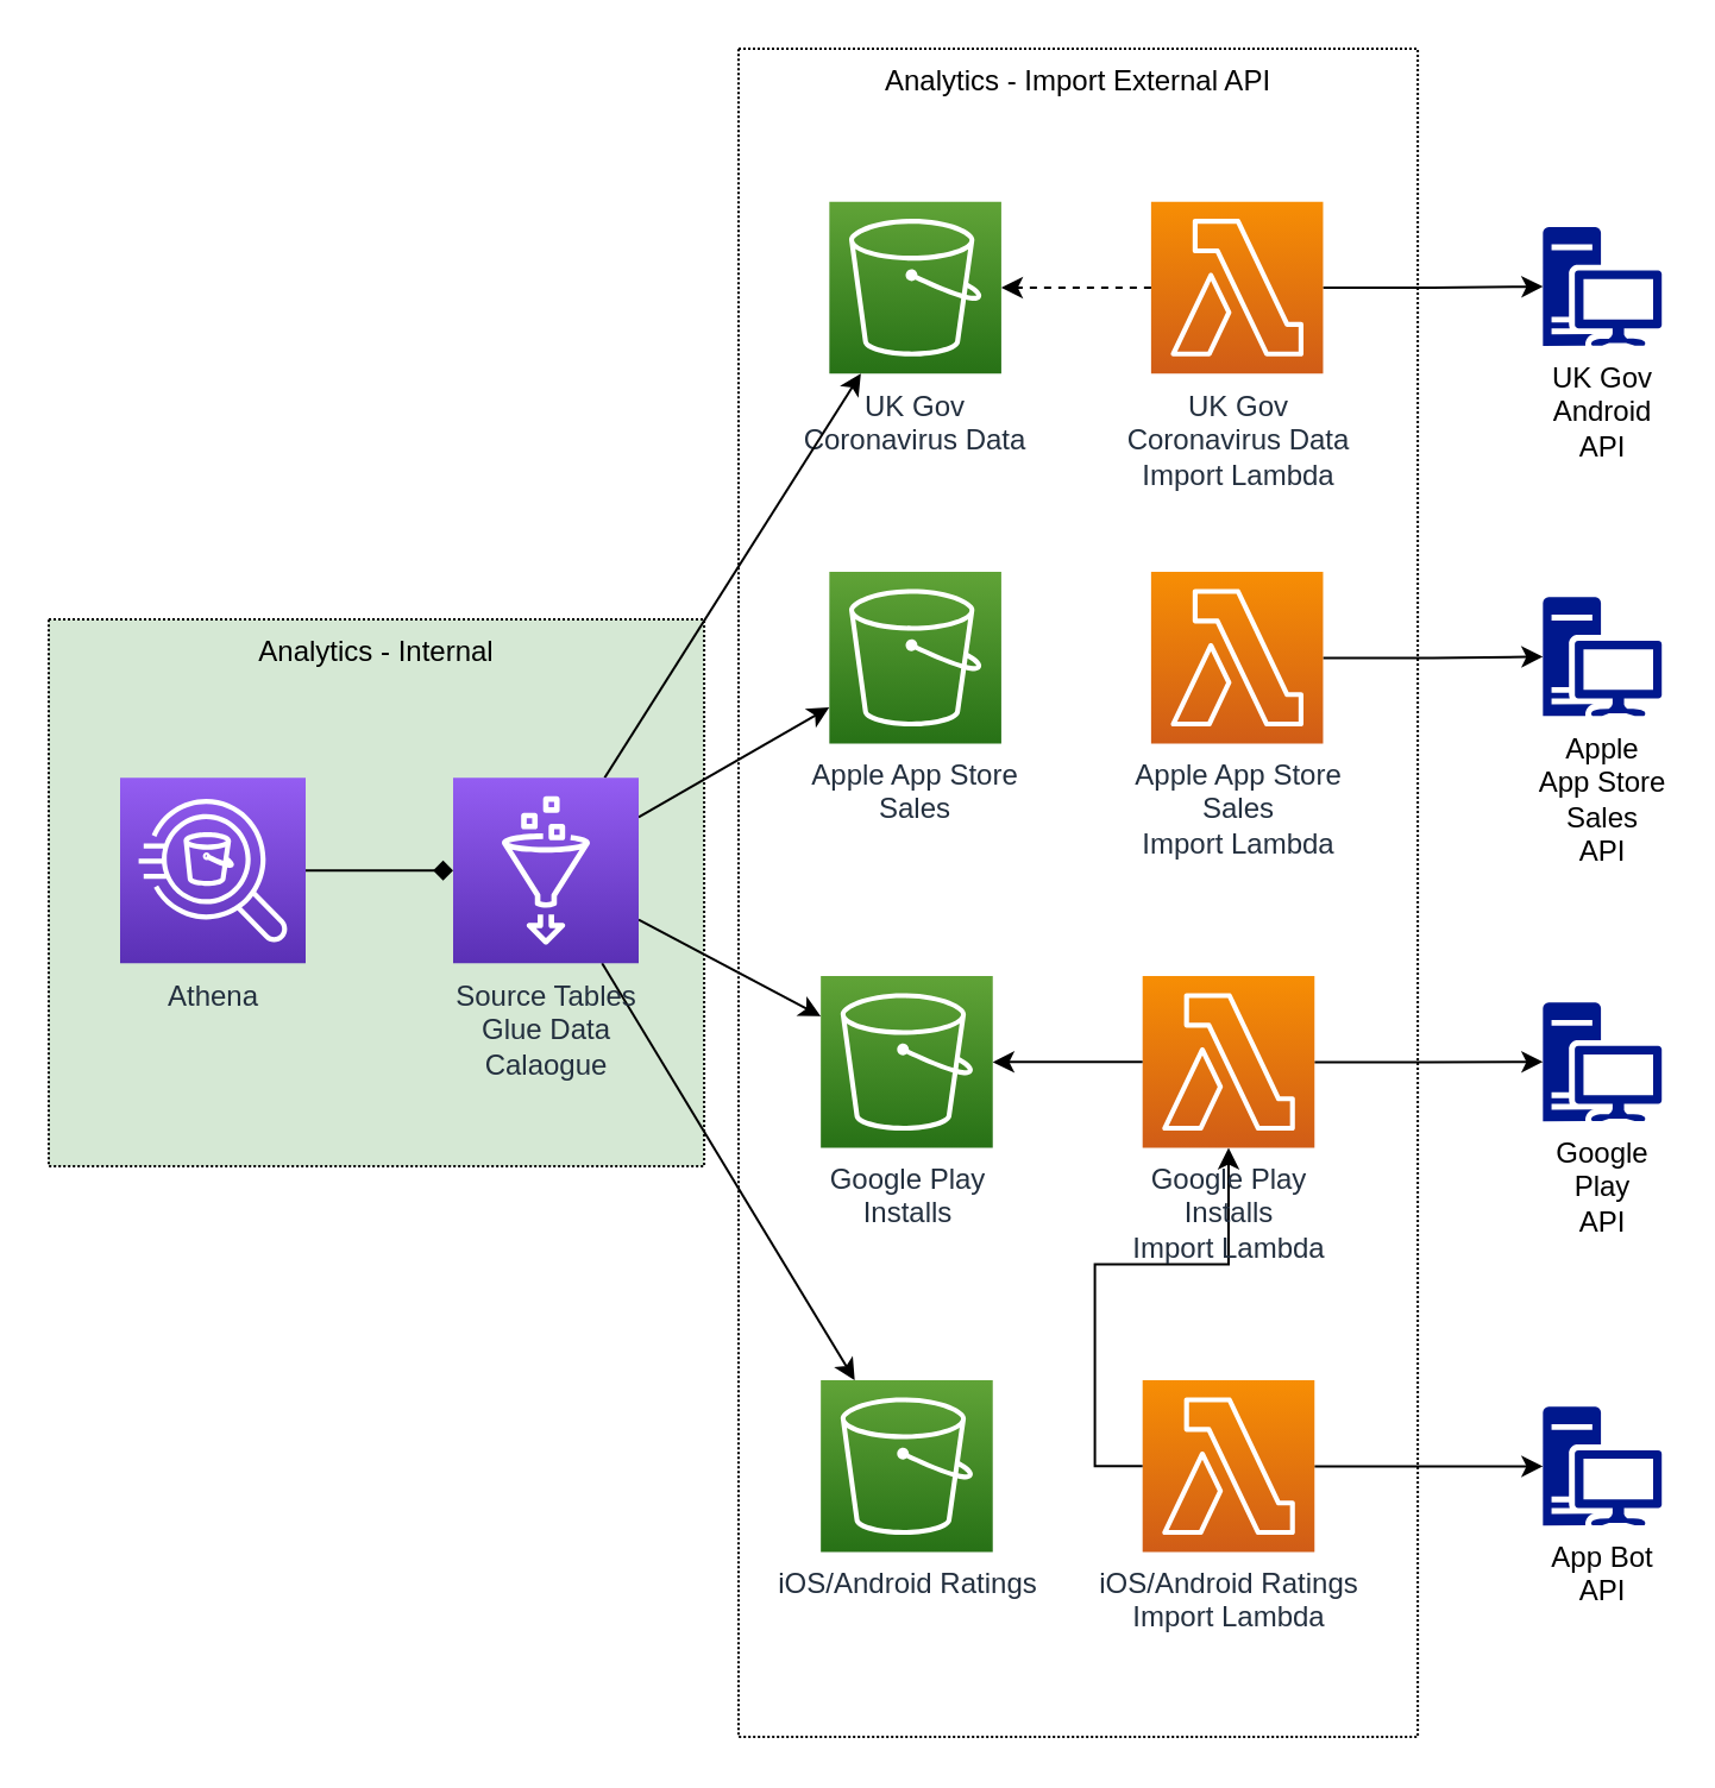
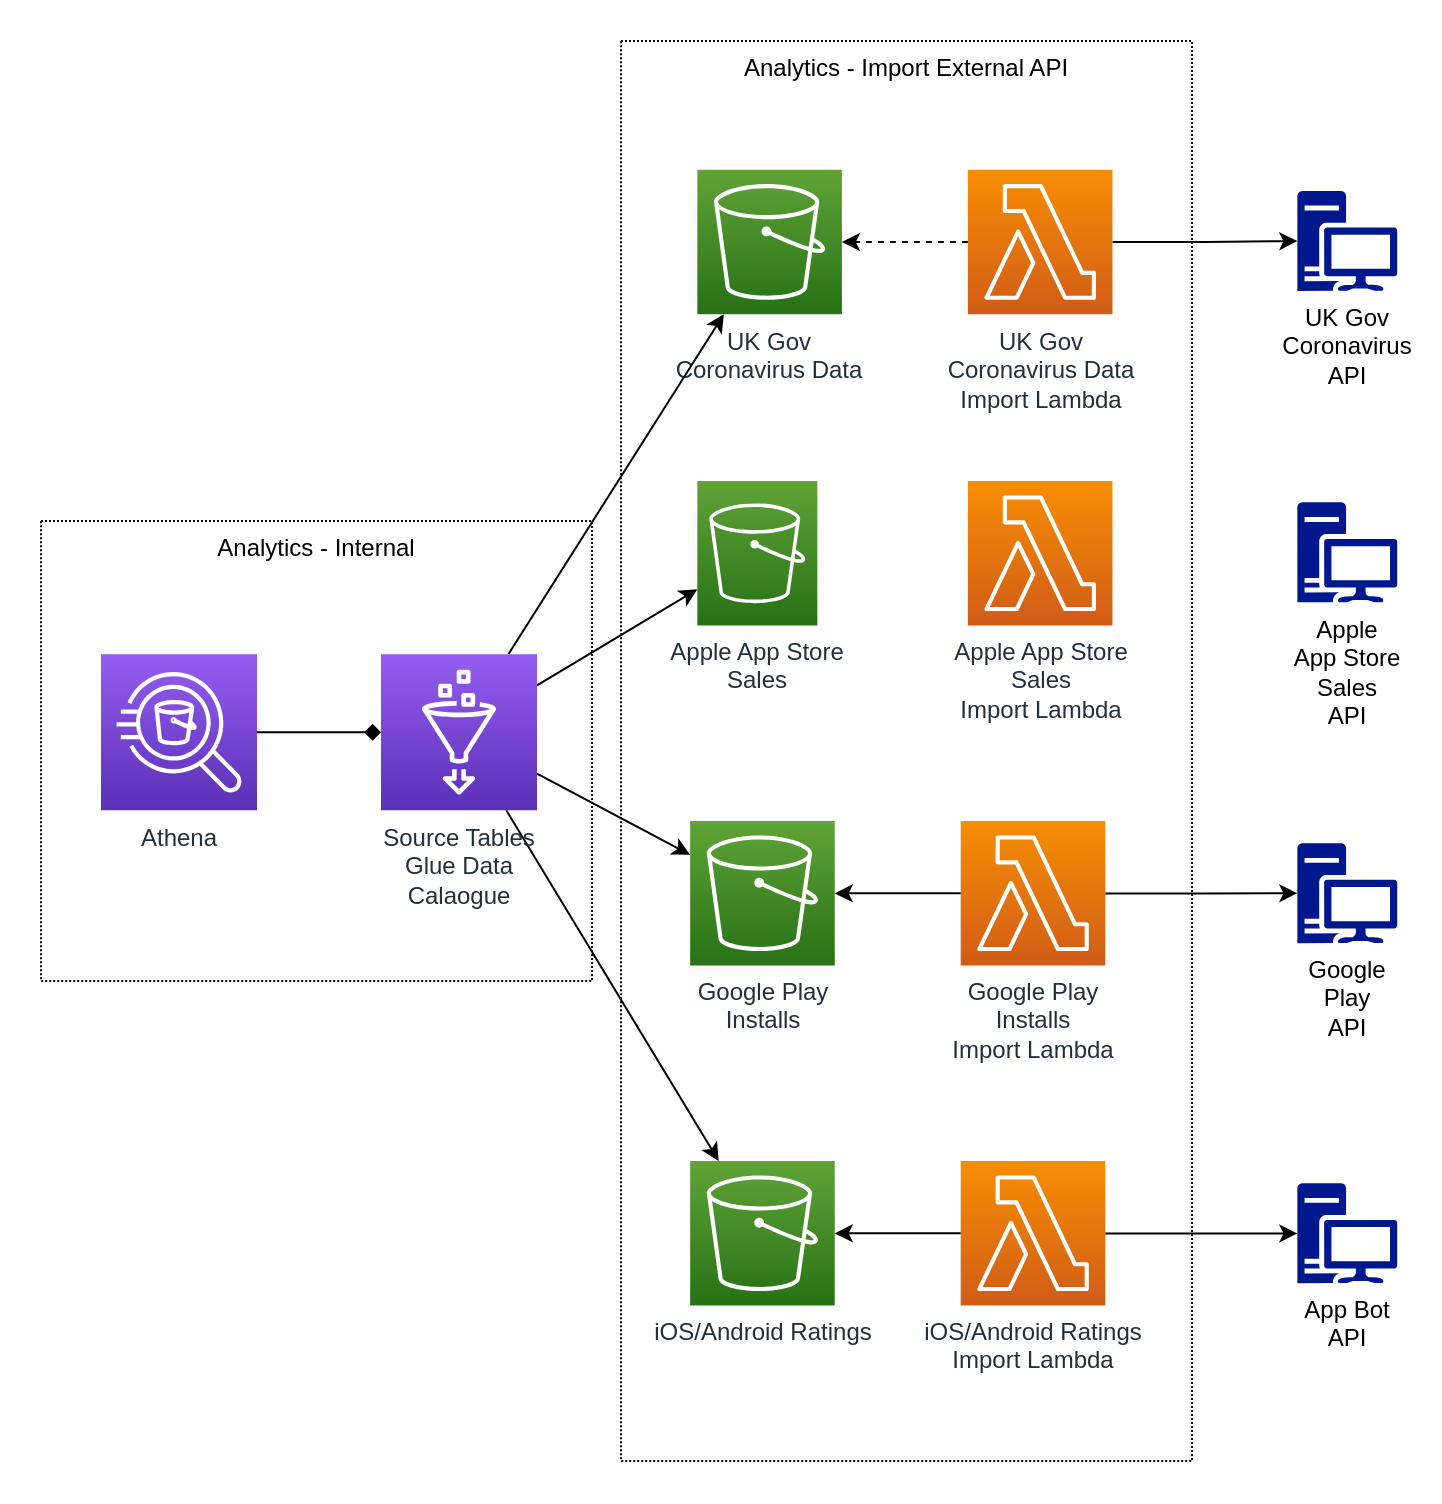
  <mxCell id="0" />
  <mxCell id="1" parent="0" />
- <mxCell id="2" value="Analytics - Internal" style="rounded=0;whiteSpace=wrap;html=1;strokeColor=#000000;fillColor=#d5e8d4;fontColor=#000000;verticalAlign=top;dashed=1;dashPattern=1 1;" parent="1" vertex="1"><mxGeometry x="20" y="260" width="275.55" height="230" as="geometry" /></mxCell>
+ <mxCell id="2" value="Analytics - Internal" style="rounded=0;whiteSpace=wrap;html=1;strokeColor=#000000;fillColor=#ffffff;fontColor=#000000;verticalAlign=top;dashed=1;dashPattern=1 1;" parent="1" vertex="1"><mxGeometry x="20" y="260" width="275.55" height="230" as="geometry" /></mxCell>
  <mxCell id="3" value="Analytics - Import External API" style="rounded=0;whiteSpace=wrap;html=1;strokeColor=#000000;fillColor=#ffffff;fontColor=#000000;verticalAlign=top;dashed=1;dashPattern=1 1;" parent="1" vertex="1"><mxGeometry x="310" y="20" width="285.55" height="710" as="geometry" /></mxCell>
- <mxCell id="4" value="UK Gov&lt;br&gt;Android&lt;br&gt;API" style="aspect=fixed;pointerEvents=1;shadow=0;dashed=0;html=1;strokeColor=none;labelPosition=center;verticalLabelPosition=bottom;verticalAlign=top;align=center;fillColor=#00188D;shape=mxgraph.mscae.enterprise.workstation_client" parent="1" vertex="1"><mxGeometry x="648.17" y="95" width="50" height="50" as="geometry" /></mxCell>
+ <mxCell id="4" value="UK Gov&lt;br&gt;Coronavirus&lt;br&gt;API" style="aspect=fixed;pointerEvents=1;shadow=0;dashed=0;html=1;strokeColor=none;labelPosition=center;verticalLabelPosition=bottom;verticalAlign=top;align=center;fillColor=#00188D;shape=mxgraph.mscae.enterprise.workstation_client" parent="1" vertex="1"><mxGeometry x="648.17" y="95" width="50" height="50" as="geometry" /></mxCell>
  <mxCell id="5" style="edgeStyle=orthogonalEdgeStyle;rounded=0;orthogonalLoop=1;jettySize=auto;html=1;fontColor=#000000;" parent="1" source="7" target="4" edge="1"><mxGeometry relative="1" as="geometry" /></mxCell>
  <mxCell id="6" value="UK Gov&lt;br&gt;Coronavirus Data" style="points=[[0,0,0],[0.25,0,0],[0.5,0,0],[0.75,0,0],[1,0,0],[0,1,0],[0.25,1,0],[0.5,1,0],[0.75,1,0],[1,1,0],[0,0.25,0],[0,0.5,0],[0,0.75,0],[1,0.25,0],[1,0.5,0],[1,0.75,0]];outlineConnect=0;fontColor=#232F3E;gradientColor=#60A337;gradientDirection=north;fillColor=#277116;strokeColor=#ffffff;dashed=0;verticalLabelPosition=bottom;verticalAlign=top;align=center;html=1;fontSize=12;fontStyle=0;aspect=fixed;shape=mxgraph.aws4.resourceIcon;resIcon=mxgraph.aws4.s3;" parent="1" vertex="1"><mxGeometry x="348.171" y="84.317" width="72.293" height="72.293" as="geometry" /></mxCell>
  <mxCell id="7" value="UK Gov&lt;br&gt;Coronavirus Data&lt;br&gt;Import Lambda" style="points=[[0,0,0],[0.25,0,0],[0.5,0,0],[0.75,0,0],[1,0,0],[0,1,0],[0.25,1,0],[0.5,1,0],[0.75,1,0],[1,1,0],[0,0.25,0],[0,0.5,0],[0,0.75,0],[1,0.25,0],[1,0.5,0],[1,0.75,0]];outlineConnect=0;fontColor=#232F3E;gradientColor=#F78E04;gradientDirection=north;fillColor=#D05C17;strokeColor=#ffffff;dashed=0;verticalLabelPosition=bottom;verticalAlign=top;align=center;html=1;fontSize=12;fontStyle=0;aspect=fixed;shape=mxgraph.aws4.resourceIcon;resIcon=mxgraph.aws4.lambda;" parent="1" vertex="1"><mxGeometry x="483.436" y="84.32" width="72.293" height="72.293" as="geometry" /></mxCell>
  <mxCell id="8" style="edgeStyle=orthogonalEdgeStyle;rounded=0;orthogonalLoop=1;jettySize=auto;html=1;fontColor=#000000;exitX=0;exitY=0.5;exitDx=0;exitDy=0;exitPerimeter=0;dashed=1;" parent="1" source="7" target="6" edge="1"><mxGeometry x="-526.32" y="950" as="geometry" /></mxCell>
  <mxCell id="9" value="Apple&lt;br&gt;App Store&lt;br&gt;Sales&lt;br&gt;API" style="aspect=fixed;pointerEvents=1;shadow=0;dashed=0;html=1;strokeColor=none;labelPosition=center;verticalLabelPosition=bottom;verticalAlign=top;align=center;fillColor=#00188D;shape=mxgraph.mscae.enterprise.workstation_client" parent="1" vertex="1"><mxGeometry x="648.17" y="250.68" width="50" height="50" as="geometry" /></mxCell>
- <mxCell id="10" style="edgeStyle=orthogonalEdgeStyle;rounded=0;orthogonalLoop=1;jettySize=auto;html=1;fontColor=#000000;" parent="1" source="12" target="9" edge="1"><mxGeometry relative="1" as="geometry" /></mxCell>
- <mxCell id="11" value="Apple App Store&lt;br&gt;Sales" style="points=[[0,0,0],[0.25,0,0],[0.5,0,0],[0.75,0,0],[1,0,0],[0,1,0],[0.25,1,0],[0.5,1,0],[0.75,1,0],[1,1,0],[0,0.25,0],[0,0.5,0],[0,0.75,0],[1,0.25,0],[1,0.5,0],[1,0.75,0]];outlineConnect=0;fontColor=#232F3E;gradientColor=#60A337;gradientDirection=north;fillColor=#277116;strokeColor=#ffffff;dashed=0;verticalLabelPosition=bottom;verticalAlign=top;align=center;html=1;fontSize=12;fontStyle=0;aspect=fixed;shape=mxgraph.aws4.resourceIcon;resIcon=mxgraph.aws4.s3;" parent="1" vertex="1"><mxGeometry x="348.171" y="239.997" width="72.293" height="72.293" as="geometry" /></mxCell>
+ <mxCell id="11" value="Apple App Store&lt;br&gt;Sales" style="points=[[0,0,0],[0.25,0,0],[0.5,0,0],[0.75,0,0],[1,0,0],[0,1,0],[0.25,1,0],[0.5,1,0],[0.75,1,0],[1,1,0],[0,0.25,0],[0,0.5,0],[0,0.75,0],[1,0.25,0],[1,0.5,0],[1,0.75,0]];outlineConnect=0;fontColor=#232F3E;gradientColor=#60A337;gradientDirection=north;fillColor=#277116;strokeColor=#ffffff;dashed=0;verticalLabelPosition=bottom;verticalAlign=top;align=center;html=1;fontSize=12;fontStyle=0;aspect=fixed;shape=mxgraph.aws4.resourceIcon;resIcon=mxgraph.aws4.s3;" parent="1" vertex="1"><mxGeometry x="348.171" y="239.997" width="60" height="72.293" as="geometry" /></mxCell>
  <mxCell id="12" value="Apple App Store&lt;br&gt;Sales&lt;br&gt;Import Lambda" style="points=[[0,0,0],[0.25,0,0],[0.5,0,0],[0.75,0,0],[1,0,0],[0,1,0],[0.25,1,0],[0.5,1,0],[0.75,1,0],[1,1,0],[0,0.25,0],[0,0.5,0],[0,0.75,0],[1,0.25,0],[1,0.5,0],[1,0.75,0]];outlineConnect=0;fontColor=#232F3E;gradientColor=#F78E04;gradientDirection=north;fillColor=#D05C17;strokeColor=#ffffff;dashed=0;verticalLabelPosition=bottom;verticalAlign=top;align=center;html=1;fontSize=12;fontStyle=0;aspect=fixed;shape=mxgraph.aws4.resourceIcon;resIcon=mxgraph.aws4.lambda;" parent="1" vertex="1"><mxGeometry x="483.436" y="240" width="72.293" height="72.293" as="geometry" /></mxCell>
  <mxCell id="13" style="rounded=0;orthogonalLoop=1;jettySize=auto;html=1;" parent="1" source="17" target="6" edge="1"><mxGeometry relative="1" as="geometry" /></mxCell>
  <mxCell id="14" style="rounded=0;orthogonalLoop=1;jettySize=auto;html=1;" parent="1" source="17" target="11" edge="1"><mxGeometry relative="1" as="geometry" /></mxCell>
  <mxCell id="15" style="edgeStyle=none;rounded=0;orthogonalLoop=1;jettySize=auto;html=1;" parent="1" source="17" target="22" edge="1"><mxGeometry relative="1" as="geometry" /></mxCell>
  <mxCell id="16" style="edgeStyle=none;rounded=0;orthogonalLoop=1;jettySize=auto;html=1;" parent="1" source="17" target="27" edge="1"><mxGeometry relative="1" as="geometry" /></mxCell>
  <mxCell id="17" value="Source Tables&lt;br&gt;Glue Data&lt;br&gt;Calaogue" style="points=[[0,0,0],[0.25,0,0],[0.5,0,0],[0.75,0,0],[1,0,0],[0,1,0],[0.25,1,0],[0.5,1,0],[0.75,1,0],[1,1,0],[0,0.25,0],[0,0.5,0],[0,0.75,0],[1,0.25,0],[1,0.5,0],[1,0.75,0]];outlineConnect=0;fontColor=#232F3E;gradientColor=#945DF2;gradientDirection=north;fillColor=#5A30B5;strokeColor=#ffffff;dashed=0;verticalLabelPosition=bottom;verticalAlign=top;align=center;html=1;fontSize=12;fontStyle=0;aspect=fixed;shape=mxgraph.aws4.resourceIcon;resIcon=mxgraph.aws4.glue;" parent="1" vertex="1"><mxGeometry x="190" y="326.61" width="78" height="78" as="geometry" /></mxCell>
  <mxCell id="18" style="edgeStyle=orthogonalEdgeStyle;rounded=0;orthogonalLoop=1;jettySize=auto;html=1;endArrow=diamond;" parent="1" source="19" target="17" edge="1"><mxGeometry relative="1" as="geometry" /></mxCell>
  <mxCell id="19" value="Athena" style="points=[[0,0,0],[0.25,0,0],[0.5,0,0],[0.75,0,0],[1,0,0],[0,1,0],[0.25,1,0],[0.5,1,0],[0.75,1,0],[1,1,0],[0,0.25,0],[0,0.5,0],[0,0.75,0],[1,0.25,0],[1,0.5,0],[1,0.75,0]];outlineConnect=0;fontColor=#232F3E;gradientColor=#945DF2;gradientDirection=north;fillColor=#5A30B5;strokeColor=#ffffff;dashed=0;verticalLabelPosition=bottom;verticalAlign=top;align=center;html=1;fontSize=12;fontStyle=0;aspect=fixed;shape=mxgraph.aws4.resourceIcon;resIcon=mxgraph.aws4.athena;" parent="1" vertex="1"><mxGeometry x="50" y="326.61" width="78" height="78" as="geometry" /></mxCell>
  <mxCell id="20" value="App Bot&lt;br&gt;API" style="aspect=fixed;pointerEvents=1;shadow=0;dashed=0;html=1;strokeColor=none;labelPosition=center;verticalLabelPosition=bottom;verticalAlign=top;align=center;fillColor=#00188D;shape=mxgraph.mscae.enterprise.workstation_client" parent="1" vertex="1"><mxGeometry x="648.17" y="591.15" width="50" height="50" as="geometry" /></mxCell>
  <mxCell id="21" style="edgeStyle=orthogonalEdgeStyle;rounded=0;orthogonalLoop=1;jettySize=auto;html=1;fontColor=#000000;" parent="1" source="23" target="20" edge="1"><mxGeometry relative="1" as="geometry" /></mxCell>
  <mxCell id="22" value="iOS/Android Ratings" style="points=[[0,0,0],[0.25,0,0],[0.5,0,0],[0.75,0,0],[1,0,0],[0,1,0],[0.25,1,0],[0.5,1,0],[0.75,1,0],[1,1,0],[0,0.25,0],[0,0.5,0],[0,0.75,0],[1,0.25,0],[1,0.5,0],[1,0.75,0]];outlineConnect=0;fontColor=#232F3E;gradientColor=#60A337;gradientDirection=north;fillColor=#277116;strokeColor=#ffffff;dashed=0;verticalLabelPosition=bottom;verticalAlign=top;align=center;html=1;fontSize=12;fontStyle=0;aspect=fixed;shape=mxgraph.aws4.resourceIcon;resIcon=mxgraph.aws4.s3;" parent="1" vertex="1"><mxGeometry x="344.581" y="579.997" width="72.293" height="72.293" as="geometry" /></mxCell>
  <mxCell id="23" value="iOS/Android Ratings&lt;br&gt;Import Lambda" style="points=[[0,0,0],[0.25,0,0],[0.5,0,0],[0.75,0,0],[1,0,0],[0,1,0],[0.25,1,0],[0.5,1,0],[0.75,1,0],[1,1,0],[0,0.25,0],[0,0.5,0],[0,0.75,0],[1,0.25,0],[1,0.5,0],[1,0.75,0]];outlineConnect=0;fontColor=#232F3E;gradientColor=#F78E04;gradientDirection=north;fillColor=#D05C17;strokeColor=#ffffff;dashed=0;verticalLabelPosition=bottom;verticalAlign=top;align=center;html=1;fontSize=12;fontStyle=0;aspect=fixed;shape=mxgraph.aws4.resourceIcon;resIcon=mxgraph.aws4.lambda;" parent="1" vertex="1"><mxGeometry x="479.846" y="580" width="72.293" height="72.293" as="geometry" /></mxCell>
- <mxCell id="24" style="edgeStyle=orthogonalEdgeStyle;rounded=0;orthogonalLoop=1;jettySize=auto;html=1;fontColor=#000000;exitX=0;exitY=0.5;exitDx=0;exitDy=0;exitPerimeter=0;" parent="1" source="23" target="28" edge="1"><mxGeometry x="-529.91" y="1445.68" as="geometry" /></mxCell>
+ <mxCell id="24" style="edgeStyle=orthogonalEdgeStyle;rounded=0;orthogonalLoop=1;jettySize=auto;html=1;fontColor=#000000;exitX=0;exitY=0.5;exitDx=0;exitDy=0;exitPerimeter=0;" parent="1" source="23" target="22" edge="1"><mxGeometry x="-529.91" y="1445.68" as="geometry" /></mxCell>
  <mxCell id="25" value="Google&lt;br&gt;Play&lt;br&gt;API" style="aspect=fixed;pointerEvents=1;shadow=0;dashed=0;html=1;strokeColor=none;labelPosition=center;verticalLabelPosition=bottom;verticalAlign=top;align=center;fillColor=#00188D;shape=mxgraph.mscae.enterprise.workstation_client" parent="1" vertex="1"><mxGeometry x="648.17" y="421.14" width="50" height="50" as="geometry" /></mxCell>
  <mxCell id="26" style="edgeStyle=orthogonalEdgeStyle;rounded=0;orthogonalLoop=1;jettySize=auto;html=1;fontColor=#000000;" parent="1" source="28" target="25" edge="1"><mxGeometry relative="1" as="geometry" /></mxCell>
  <mxCell id="27" value="Google Play&lt;br&gt;Installs" style="points=[[0,0,0],[0.25,0,0],[0.5,0,0],[0.75,0,0],[1,0,0],[0,1,0],[0.25,1,0],[0.5,1,0],[0.75,1,0],[1,1,0],[0,0.25,0],[0,0.5,0],[0,0.75,0],[1,0.25,0],[1,0.5,0],[1,0.75,0]];outlineConnect=0;fontColor=#232F3E;gradientColor=#60A337;gradientDirection=north;fillColor=#277116;strokeColor=#ffffff;dashed=0;verticalLabelPosition=bottom;verticalAlign=top;align=center;html=1;fontSize=12;fontStyle=0;aspect=fixed;shape=mxgraph.aws4.resourceIcon;resIcon=mxgraph.aws4.s3;" parent="1" vertex="1"><mxGeometry x="344.581" y="409.997" width="72.293" height="72.293" as="geometry" /></mxCell>
  <mxCell id="28" value="Google Play&lt;br&gt;Installs&lt;br&gt;Import Lambda" style="points=[[0,0,0],[0.25,0,0],[0.5,0,0],[0.75,0,0],[1,0,0],[0,1,0],[0.25,1,0],[0.5,1,0],[0.75,1,0],[1,1,0],[0,0.25,0],[0,0.5,0],[0,0.75,0],[1,0.25,0],[1,0.5,0],[1,0.75,0]];outlineConnect=0;fontColor=#232F3E;gradientColor=#F78E04;gradientDirection=north;fillColor=#D05C17;strokeColor=#ffffff;dashed=0;verticalLabelPosition=bottom;verticalAlign=top;align=center;html=1;fontSize=12;fontStyle=0;aspect=fixed;shape=mxgraph.aws4.resourceIcon;resIcon=mxgraph.aws4.lambda;" parent="1" vertex="1"><mxGeometry x="479.846" y="410" width="72.293" height="72.293" as="geometry" /></mxCell>
  <mxCell id="29" style="edgeStyle=orthogonalEdgeStyle;rounded=0;orthogonalLoop=1;jettySize=auto;html=1;fontColor=#000000;exitX=0;exitY=0.5;exitDx=0;exitDy=0;exitPerimeter=0;" parent="1" source="28" target="27" edge="1"><mxGeometry x="-529.91" y="1275.68" as="geometry" /></mxCell>
